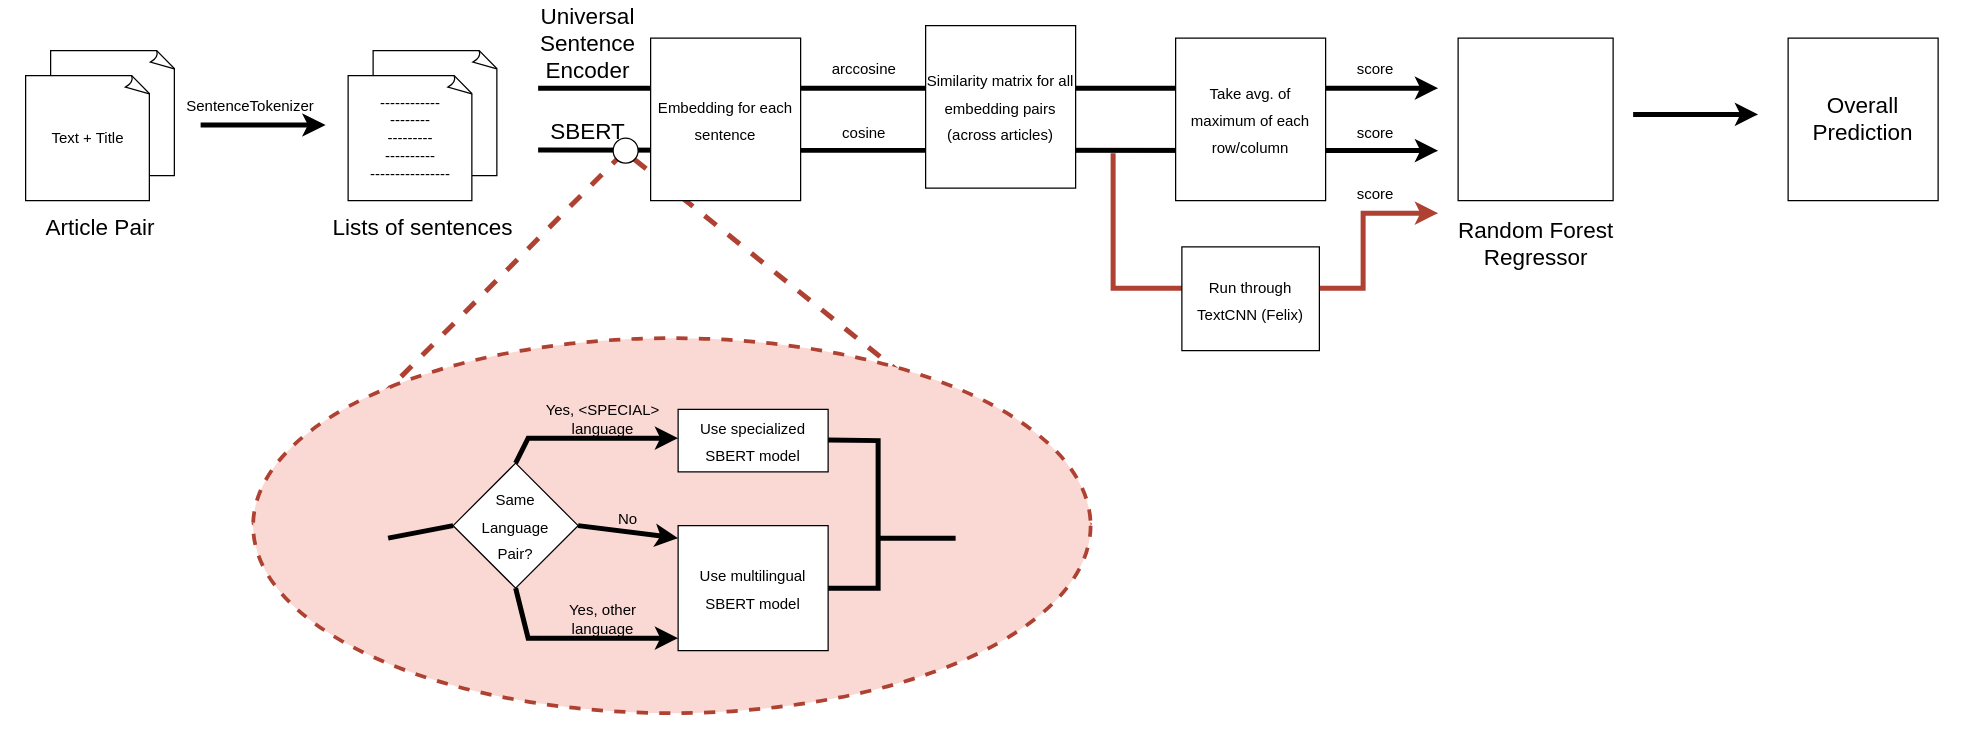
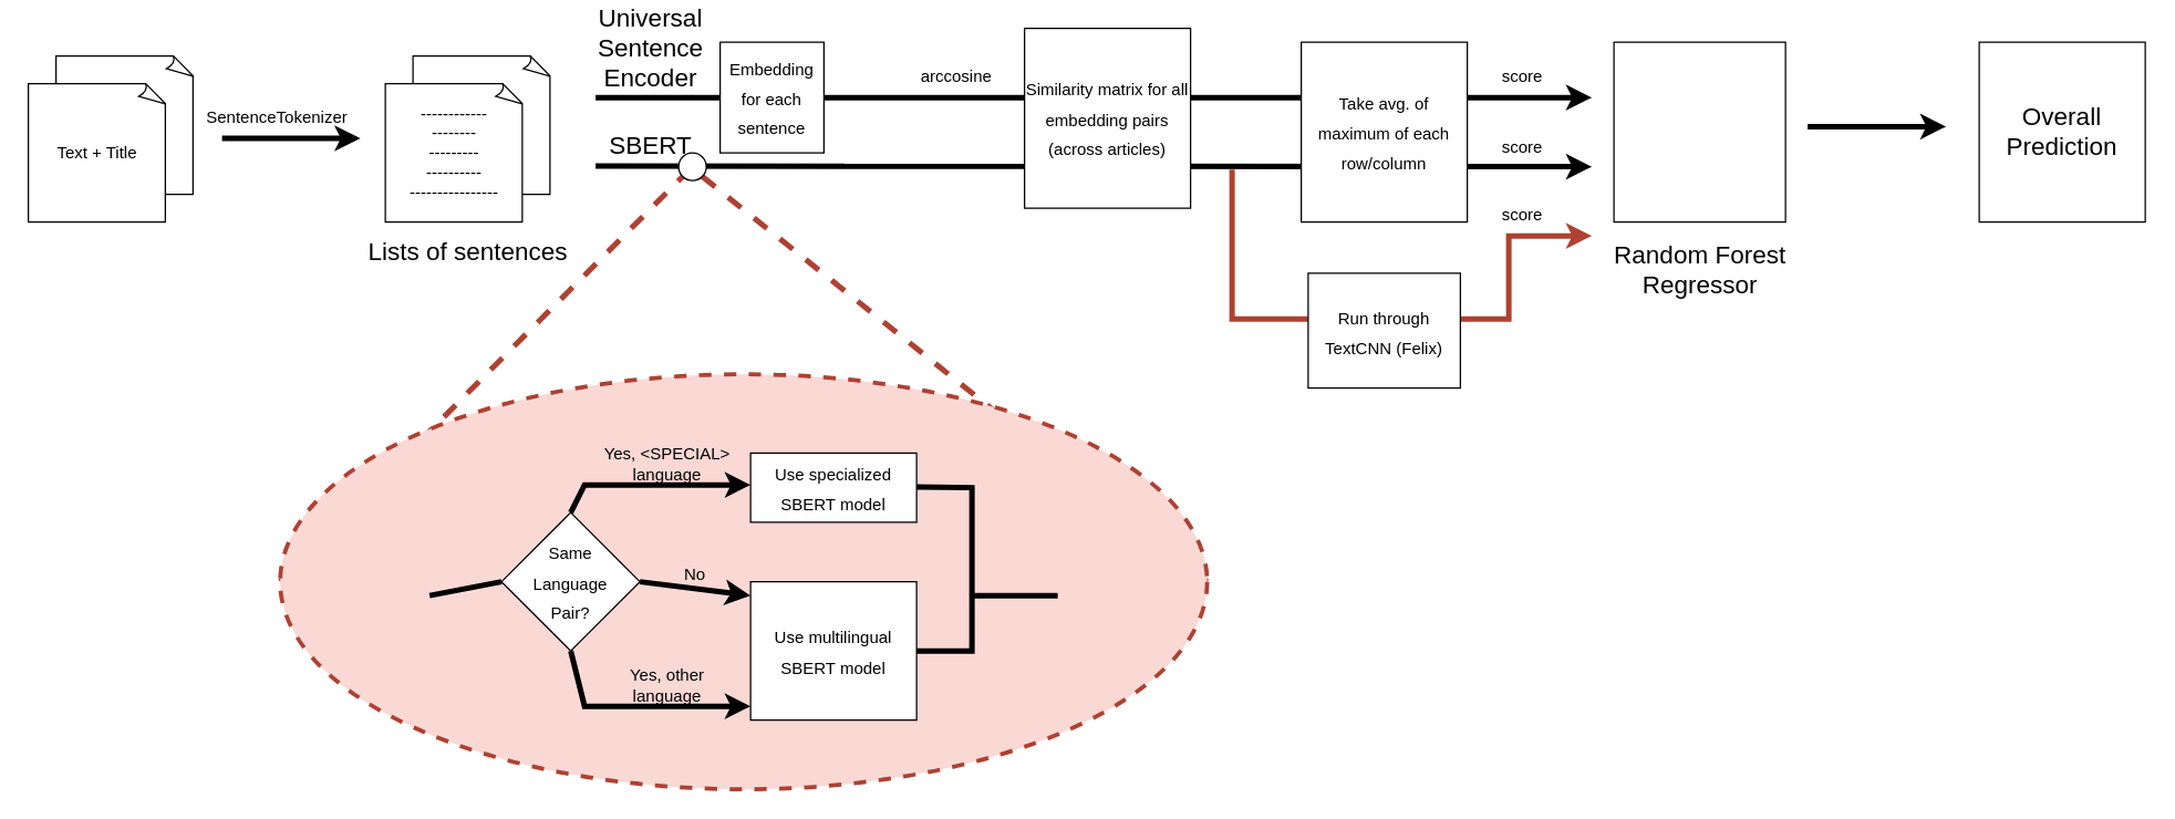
  <mxCell id="0" />
  <mxCell id="1" parent="0" />
  <mxCell id="2" value="" style="endArrow=none;html=1;rounded=0;fontSize=18;strokeWidth=4;entryX=1;entryY=1;entryDx=0;entryDy=0;exitX=1;exitY=0.5;exitDx=0;exitDy=0;dashed=1;fillColor=#fad9d5;strokeColor=#ae4132;" edge="1" parent="1" source="4" target="37"><mxGeometry width="50" height="50" relative="1" as="geometry"><mxPoint x="212" y="430" as="sourcePoint" /><mxPoint x="502.929" y="137.071" as="targetPoint" /></mxGeometry></mxCell>
  <mxCell id="3" value="" style="endArrow=none;html=1;rounded=0;fontSize=18;strokeWidth=4;entryX=0;entryY=1;entryDx=0;entryDy=0;exitX=0;exitY=0.5;exitDx=0;exitDy=0;dashed=1;fillColor=#fad9d5;strokeColor=#ae4132;" edge="1" parent="1" source="4" target="37"><mxGeometry width="50" height="50" relative="1" as="geometry"><mxPoint x="438" y="197" as="sourcePoint" /><mxPoint x="500" y="197" as="targetPoint" /></mxGeometry></mxCell>
  <mxCell id="4" value="" style="ellipse;whiteSpace=wrap;html=1;fontSize=12;strokeWidth=3;dashed=1;fillColor=#fad9d5;strokeColor=#ae4132;" vertex="1" parent="1"><mxGeometry x="202" y="270" width="670" height="300" as="geometry" /></mxCell>
- <mxCell id="5" value="&lt;font style=&quot;font-size: 18px&quot;&gt;Article Pair&lt;/font&gt;" style="text;html=1;strokeColor=none;fillColor=none;align=center;verticalAlign=middle;whiteSpace=wrap;rounded=0;" vertex="1" parent="1"><mxGeometry x="25" y="167" width="110" height="30" as="geometry" /></mxCell>
  <mxCell id="6" value="&lt;font style=&quot;font-size: 18px&quot;&gt;Lists of sentences&lt;/font&gt;" style="text;html=1;strokeColor=none;fillColor=none;align=center;verticalAlign=middle;whiteSpace=wrap;rounded=0;" vertex="1" parent="1"><mxGeometry x="253" y="167" width="170" height="30" as="geometry" /></mxCell>
  <mxCell id="7" value="" style="group" vertex="1" connectable="0" parent="1"><mxGeometry x="20" y="40" width="120" height="120" as="geometry" /></mxCell>
  <mxCell id="8" value="" style="whiteSpace=wrap;html=1;shape=mxgraph.basic.document" vertex="1" parent="7"><mxGeometry x="20" width="100" height="100" as="geometry" /></mxCell>
  <mxCell id="9" value="Text + Title" style="whiteSpace=wrap;html=1;shape=mxgraph.basic.document" vertex="1" parent="7"><mxGeometry y="20" width="100" height="100" as="geometry" /></mxCell>
  <mxCell id="10" value="" style="group" vertex="1" connectable="0" parent="1"><mxGeometry x="278" y="40" width="120" height="120" as="geometry" /></mxCell>
  <mxCell id="11" value="" style="whiteSpace=wrap;html=1;shape=mxgraph.basic.document" vertex="1" parent="10"><mxGeometry x="20" width="100" height="100" as="geometry" /></mxCell>
  <mxCell id="12" value="&lt;div&gt;------------&lt;/div&gt;&lt;div&gt;--------&lt;/div&gt;&lt;div&gt;---------&lt;/div&gt;&lt;div&gt;----------&lt;/div&gt;&lt;div&gt;----------------&lt;br&gt;&lt;/div&gt;" style="whiteSpace=wrap;html=1;shape=mxgraph.basic.document" vertex="1" parent="10"><mxGeometry y="20" width="100" height="100" as="geometry" /></mxCell>
  <mxCell id="13" value="" style="endArrow=classic;html=1;rounded=0;fontSize=18;strokeWidth=4;" edge="1" parent="1"><mxGeometry width="50" height="50" relative="1" as="geometry"><mxPoint x="160" y="99.5" as="sourcePoint" /><mxPoint x="260" y="99.5" as="targetPoint" /></mxGeometry></mxCell>
  <mxCell id="14" value="" style="endArrow=classic;html=1;rounded=0;fontSize=18;strokeWidth=4;" edge="1" parent="1"><mxGeometry width="50" height="50" relative="1" as="geometry"><mxPoint x="430" y="70" as="sourcePoint" /><mxPoint x="1150" y="70" as="targetPoint" /></mxGeometry></mxCell>
  <mxCell id="15" value="" style="endArrow=classic;html=1;rounded=0;fontSize=18;strokeWidth=4;" edge="1" parent="1"><mxGeometry width="50" height="50" relative="1" as="geometry"><mxPoint x="430" y="119.5" as="sourcePoint" /><mxPoint x="1150" y="120" as="targetPoint" /></mxGeometry></mxCell>
  <mxCell id="16" value="SBERT" style="text;html=1;strokeColor=none;fillColor=none;align=center;verticalAlign=middle;whiteSpace=wrap;rounded=0;fontSize=18;" vertex="1" parent="1"><mxGeometry x="440" y="90" width="60" height="30" as="geometry" /></mxCell>
- <mxCell id="17" value="&lt;font style=&quot;font-size: 12px&quot;&gt;Embedding for each sentence&lt;/font&gt;" style="rounded=0;whiteSpace=wrap;html=1;fontSize=18;" vertex="1" parent="1"><mxGeometry x="520" y="30" width="120" height="130" as="geometry" /></mxCell>
+ <mxCell id="17" value="&lt;font style=&quot;font-size: 12px&quot;&gt;Embedding for each sentence&lt;/font&gt;" style="rounded=0;whiteSpace=wrap;html=1;fontSize=18;" vertex="1" parent="1"><mxGeometry x="520" y="30" width="75" height="80" as="geometry" /></mxCell>
  <mxCell id="18" value="Universal Sentence Encoder" style="text;html=1;strokeColor=none;fillColor=none;align=center;verticalAlign=middle;whiteSpace=wrap;rounded=0;fontSize=18;" vertex="1" parent="1"><mxGeometry x="440" y="20" width="60" height="30" as="geometry" /></mxCell>
  <mxCell id="19" value="arccosine" style="text;html=1;strokeColor=none;fillColor=none;align=center;verticalAlign=middle;whiteSpace=wrap;rounded=0;fontSize=12;" vertex="1" parent="1"><mxGeometry x="661" y="40" width="60" height="30" as="geometry" /></mxCell>
- <mxCell id="20" value="cosine" style="text;html=1;strokeColor=none;fillColor=none;align=center;verticalAlign=middle;whiteSpace=wrap;rounded=0;fontSize=12;" vertex="1" parent="1"><mxGeometry x="661" y="91" width="60" height="30" as="geometry" /></mxCell>
  <mxCell id="21" value="&lt;font style=&quot;font-size: 12px&quot;&gt;Similarity matrix for all embedding pairs (across articles) &lt;br&gt;&lt;/font&gt;" style="rounded=0;whiteSpace=wrap;html=1;fontSize=18;" vertex="1" parent="1"><mxGeometry x="740" y="20" width="120" height="130" as="geometry" /></mxCell>
  <mxCell id="22" value="SentenceTokenizer" style="text;html=1;strokeColor=none;fillColor=none;align=center;verticalAlign=middle;whiteSpace=wrap;rounded=0;fontSize=12;" vertex="1" parent="1"><mxGeometry x="170" y="70" width="60" height="30" as="geometry" /></mxCell>
  <mxCell id="23" value="&lt;font style=&quot;font-size: 12px&quot;&gt;Take avg. of maximum of each row/column&lt;font style=&quot;font-size: 12px&quot;&gt;&lt;br&gt;&lt;/font&gt;&lt;/font&gt;" style="rounded=0;whiteSpace=wrap;html=1;fontSize=18;" vertex="1" parent="1"><mxGeometry x="940" y="30" width="120" height="130" as="geometry" /></mxCell>
  <mxCell id="24" value="" style="endArrow=classic;html=1;rounded=0;fontSize=18;strokeWidth=4;fillColor=#fad9d5;strokeColor=#ae4132;" edge="1" parent="1"><mxGeometry width="50" height="50" relative="1" as="geometry"><mxPoint x="890" y="122" as="sourcePoint" /><mxPoint x="1150" y="170" as="targetPoint" /><Array as="points"><mxPoint x="890" y="230" /><mxPoint x="1090" y="230" /><mxPoint x="1090" y="170" /></Array></mxGeometry></mxCell>
  <mxCell id="25" value="&lt;font style=&quot;font-size: 12px&quot;&gt;Run through TextCNN (Felix)&lt;font style=&quot;font-size: 12px&quot;&gt;&lt;font style=&quot;font-size: 12px&quot;&gt;&lt;br&gt;&lt;/font&gt;&lt;/font&gt;&lt;/font&gt;" style="rounded=0;whiteSpace=wrap;html=1;fontSize=18;" vertex="1" parent="1"><mxGeometry x="945" y="197" width="110" height="83" as="geometry" /></mxCell>
  <mxCell id="26" value="score" style="text;html=1;strokeColor=none;fillColor=none;align=center;verticalAlign=middle;whiteSpace=wrap;rounded=0;fontSize=12;" vertex="1" parent="1"><mxGeometry x="1070" y="40" width="60" height="30" as="geometry" /></mxCell>
  <mxCell id="27" value="score" style="text;html=1;strokeColor=none;fillColor=none;align=center;verticalAlign=middle;whiteSpace=wrap;rounded=0;fontSize=12;" vertex="1" parent="1"><mxGeometry x="1070" y="91" width="60" height="30" as="geometry" /></mxCell>
  <mxCell id="28" value="score" style="text;html=1;strokeColor=none;fillColor=none;align=center;verticalAlign=middle;whiteSpace=wrap;rounded=0;fontSize=12;" vertex="1" parent="1"><mxGeometry x="1070" y="140" width="60" height="30" as="geometry" /></mxCell>
  <mxCell id="29" value="" style="group" vertex="1" connectable="0" parent="1"><mxGeometry x="1166" y="30" width="124" height="130" as="geometry" /></mxCell>
  <mxCell id="30" value="" style="shape=image;html=1;verticalAlign=top;verticalLabelPosition=bottom;labelBackgroundColor=#ffffff;imageAspect=0;aspect=fixed;image=https://cdn1.iconfinder.com/data/icons/flat-christmas-icons-1/75/_tree-128.png;fontSize=12;" vertex="1" parent="29"><mxGeometry x="27" y="12" width="78" height="78" as="geometry" /></mxCell>
  <mxCell id="31" value="" style="shape=image;html=1;verticalAlign=top;verticalLabelPosition=bottom;labelBackgroundColor=#ffffff;imageAspect=0;aspect=fixed;image=https://cdn1.iconfinder.com/data/icons/flat-christmas-icons-1/75/_tree-128.png;fontSize=12;" vertex="1" parent="29"><mxGeometry x="42" y="26" width="78" height="78" as="geometry" /></mxCell>
  <mxCell id="32" value="" style="shape=image;html=1;verticalAlign=top;verticalLabelPosition=bottom;labelBackgroundColor=#ffffff;imageAspect=0;aspect=fixed;image=https://cdn1.iconfinder.com/data/icons/flat-christmas-icons-1/75/_tree-128.png;fontSize=12;" vertex="1" parent="29"><mxGeometry x="3" y="40" width="78" height="78" as="geometry" /></mxCell>
  <mxCell id="33" value="" style="rounded=0;whiteSpace=wrap;html=1;fontSize=12;fillColor=none;" vertex="1" parent="29"><mxGeometry width="124" height="130" as="geometry" /></mxCell>
  <mxCell id="34" value="&lt;font style=&quot;font-size: 18px&quot;&gt;Random Forest Regressor&lt;br&gt;&lt;/font&gt;" style="text;html=1;strokeColor=none;fillColor=none;align=center;verticalAlign=top;whiteSpace=wrap;rounded=0;" vertex="1" parent="1"><mxGeometry x="1160.5" y="167" width="135" height="80" as="geometry" /></mxCell>
  <mxCell id="35" value="" style="endArrow=classic;html=1;rounded=0;fontSize=18;strokeWidth=4;" edge="1" parent="1"><mxGeometry width="50" height="50" relative="1" as="geometry"><mxPoint x="1306" y="91" as="sourcePoint" /><mxPoint x="1406" y="91" as="targetPoint" /></mxGeometry></mxCell>
  <mxCell id="36" value="Overall Prediction&lt;font style=&quot;font-size: 12px&quot;&gt;&lt;font style=&quot;font-size: 12px&quot;&gt;&lt;br&gt;&lt;/font&gt;&lt;/font&gt;" style="rounded=0;whiteSpace=wrap;html=1;fontSize=18;" vertex="1" parent="1"><mxGeometry x="1430" y="30" width="120" height="130" as="geometry" /></mxCell>
  <mxCell id="37" value="" style="ellipse;whiteSpace=wrap;html=1;aspect=fixed;fontSize=12;" vertex="1" parent="1"><mxGeometry x="490" y="110" width="20" height="20" as="geometry" /></mxCell>
  <mxCell id="38" value="" style="group" vertex="1" connectable="0" parent="1"><mxGeometry x="310" y="320" width="454" height="200" as="geometry" /></mxCell>
  <mxCell id="39" value="&lt;div&gt;&lt;font style=&quot;font-size: 12px&quot;&gt;Same &lt;br&gt;&lt;/font&gt;&lt;/div&gt;&lt;div&gt;&lt;font style=&quot;font-size: 12px&quot;&gt;Language &lt;br&gt;&lt;/font&gt;&lt;/div&gt;&lt;div&gt;&lt;font style=&quot;font-size: 12px&quot;&gt;Pair?&lt;/font&gt;&lt;/div&gt;" style="rhombus;whiteSpace=wrap;html=1;fontSize=18;" vertex="1" parent="38"><mxGeometry x="52" y="50" width="100" height="100" as="geometry" /></mxCell>
  <mxCell id="40" value="" style="endArrow=none;html=1;rounded=0;fontSize=18;strokeWidth=4;entryX=0;entryY=0.5;entryDx=0;entryDy=0;" edge="1" parent="38" target="39"><mxGeometry width="50" height="50" relative="1" as="geometry"><mxPoint y="110" as="sourcePoint" /><mxPoint x="42" y="109.5" as="targetPoint" /></mxGeometry></mxCell>
  <mxCell id="41" value="" style="endArrow=classic;html=1;rounded=0;fontSize=18;strokeWidth=4;exitX=0.5;exitY=0;exitDx=0;exitDy=0;" edge="1" parent="38" source="39"><mxGeometry width="50" height="50" relative="1" as="geometry"><mxPoint x="112" y="40" as="sourcePoint" /><mxPoint x="232" y="30" as="targetPoint" /><Array as="points"><mxPoint x="112" y="30" /></Array></mxGeometry></mxCell>
  <mxCell id="42" value="" style="endArrow=classic;html=1;rounded=0;fontSize=18;strokeWidth=4;exitX=1;exitY=0.5;exitDx=0;exitDy=0;" edge="1" parent="38" source="39"><mxGeometry width="50" height="50" relative="1" as="geometry"><mxPoint x="252" y="100" as="sourcePoint" /><mxPoint x="232" y="110" as="targetPoint" /></mxGeometry></mxCell>
  <mxCell id="43" value="" style="endArrow=classic;html=1;rounded=0;fontSize=18;strokeWidth=4;exitX=0.5;exitY=1;exitDx=0;exitDy=0;" edge="1" parent="38" source="39"><mxGeometry width="50" height="50" relative="1" as="geometry"><mxPoint x="112" y="280" as="sourcePoint" /><mxPoint x="232" y="190" as="targetPoint" /><Array as="points"><mxPoint x="112" y="190" /></Array></mxGeometry></mxCell>
  <mxCell id="44" value="No" style="text;html=1;strokeColor=none;fillColor=none;align=center;verticalAlign=middle;whiteSpace=wrap;rounded=0;fontSize=12;" vertex="1" parent="38"><mxGeometry x="162" y="80" width="60" height="30" as="geometry" /></mxCell>
  <mxCell id="45" value="Yes, &amp;lt;SPECIAL&amp;gt; language" style="text;html=1;strokeColor=none;fillColor=none;align=center;verticalAlign=middle;whiteSpace=wrap;rounded=0;fontSize=12;" vertex="1" parent="38"><mxGeometry x="102" width="140" height="30" as="geometry" /></mxCell>
  <mxCell id="46" value="&lt;div&gt;Yes, other &lt;br&gt;&lt;/div&gt;&lt;div&gt;language&lt;/div&gt;" style="text;html=1;strokeColor=none;fillColor=none;align=center;verticalAlign=middle;whiteSpace=wrap;rounded=0;fontSize=12;" vertex="1" parent="38"><mxGeometry x="102" y="160" width="140" height="30" as="geometry" /></mxCell>
  <mxCell id="47" value="&lt;font style=&quot;font-size: 12px&quot;&gt;Use multilingual SBERT model&lt;br&gt;&lt;/font&gt;" style="rounded=0;whiteSpace=wrap;html=1;fontSize=18;" vertex="1" parent="38"><mxGeometry x="232" y="100" width="120" height="100" as="geometry" /></mxCell>
  <mxCell id="48" value="&lt;font style=&quot;font-size: 12px&quot;&gt;Use specialized SBERT model&lt;br&gt;&lt;/font&gt;" style="rounded=0;whiteSpace=wrap;html=1;fontSize=18;" vertex="1" parent="38"><mxGeometry x="232" y="7" width="120" height="50" as="geometry" /></mxCell>
  <mxCell id="49" value="" style="endArrow=none;html=1;rounded=0;fontSize=18;strokeWidth=4;entryX=1;entryY=0.5;entryDx=0;entryDy=0;" edge="1" parent="38" target="47"><mxGeometry width="50" height="50" relative="1" as="geometry"><mxPoint x="352" y="31.5" as="sourcePoint" /><mxPoint x="392" y="160" as="targetPoint" /><Array as="points"><mxPoint x="392" y="32" /><mxPoint x="392" y="150" /></Array></mxGeometry></mxCell>
  <mxCell id="50" value="" style="endArrow=none;html=1;rounded=0;fontSize=18;strokeWidth=4;entryX=0;entryY=0.5;entryDx=0;entryDy=0;" edge="1" parent="38"><mxGeometry width="50" height="50" relative="1" as="geometry"><mxPoint x="392" y="110" as="sourcePoint" /><mxPoint x="454" y="110" as="targetPoint" /></mxGeometry></mxCell>
